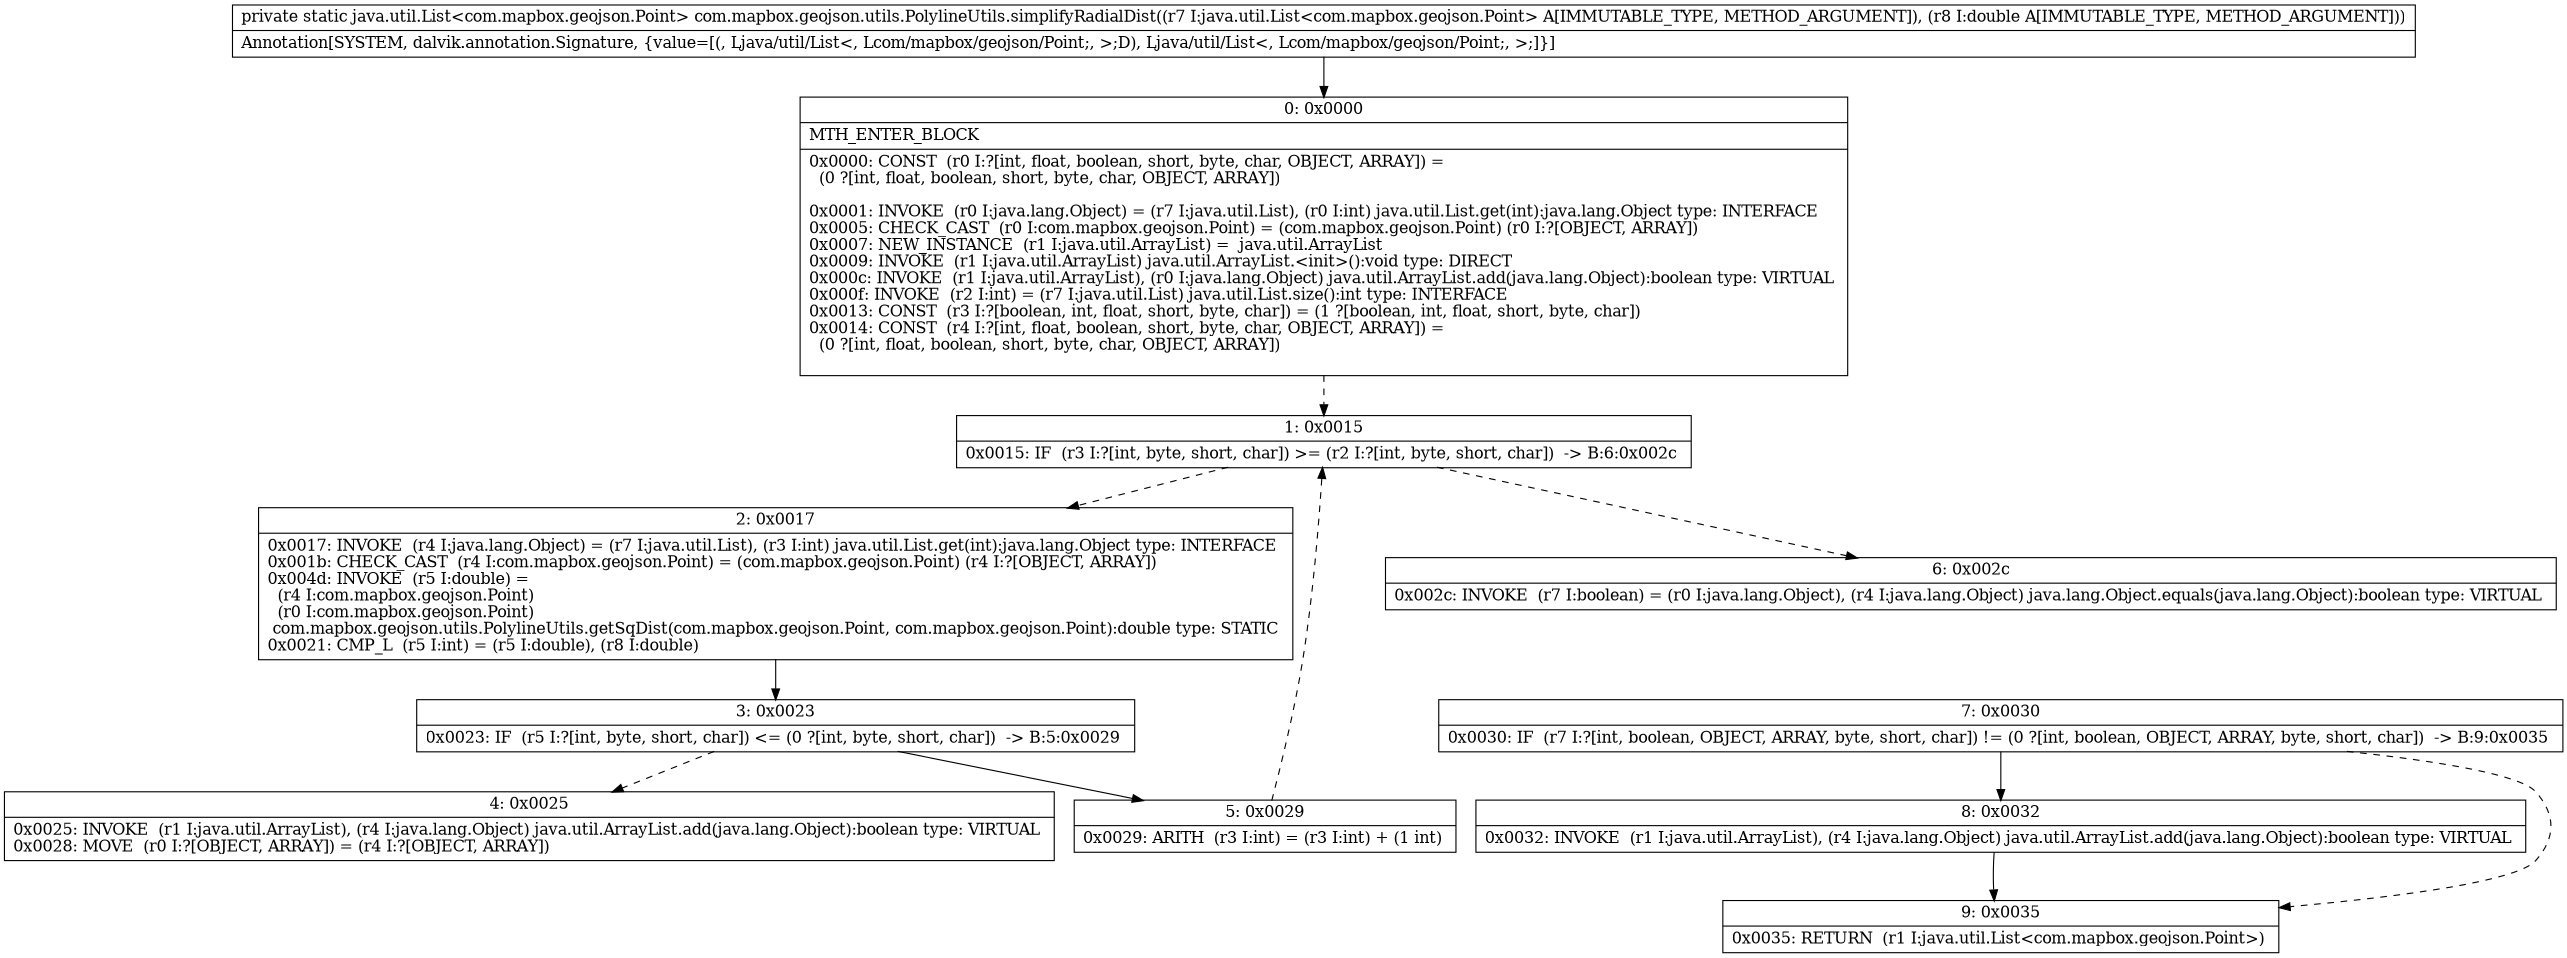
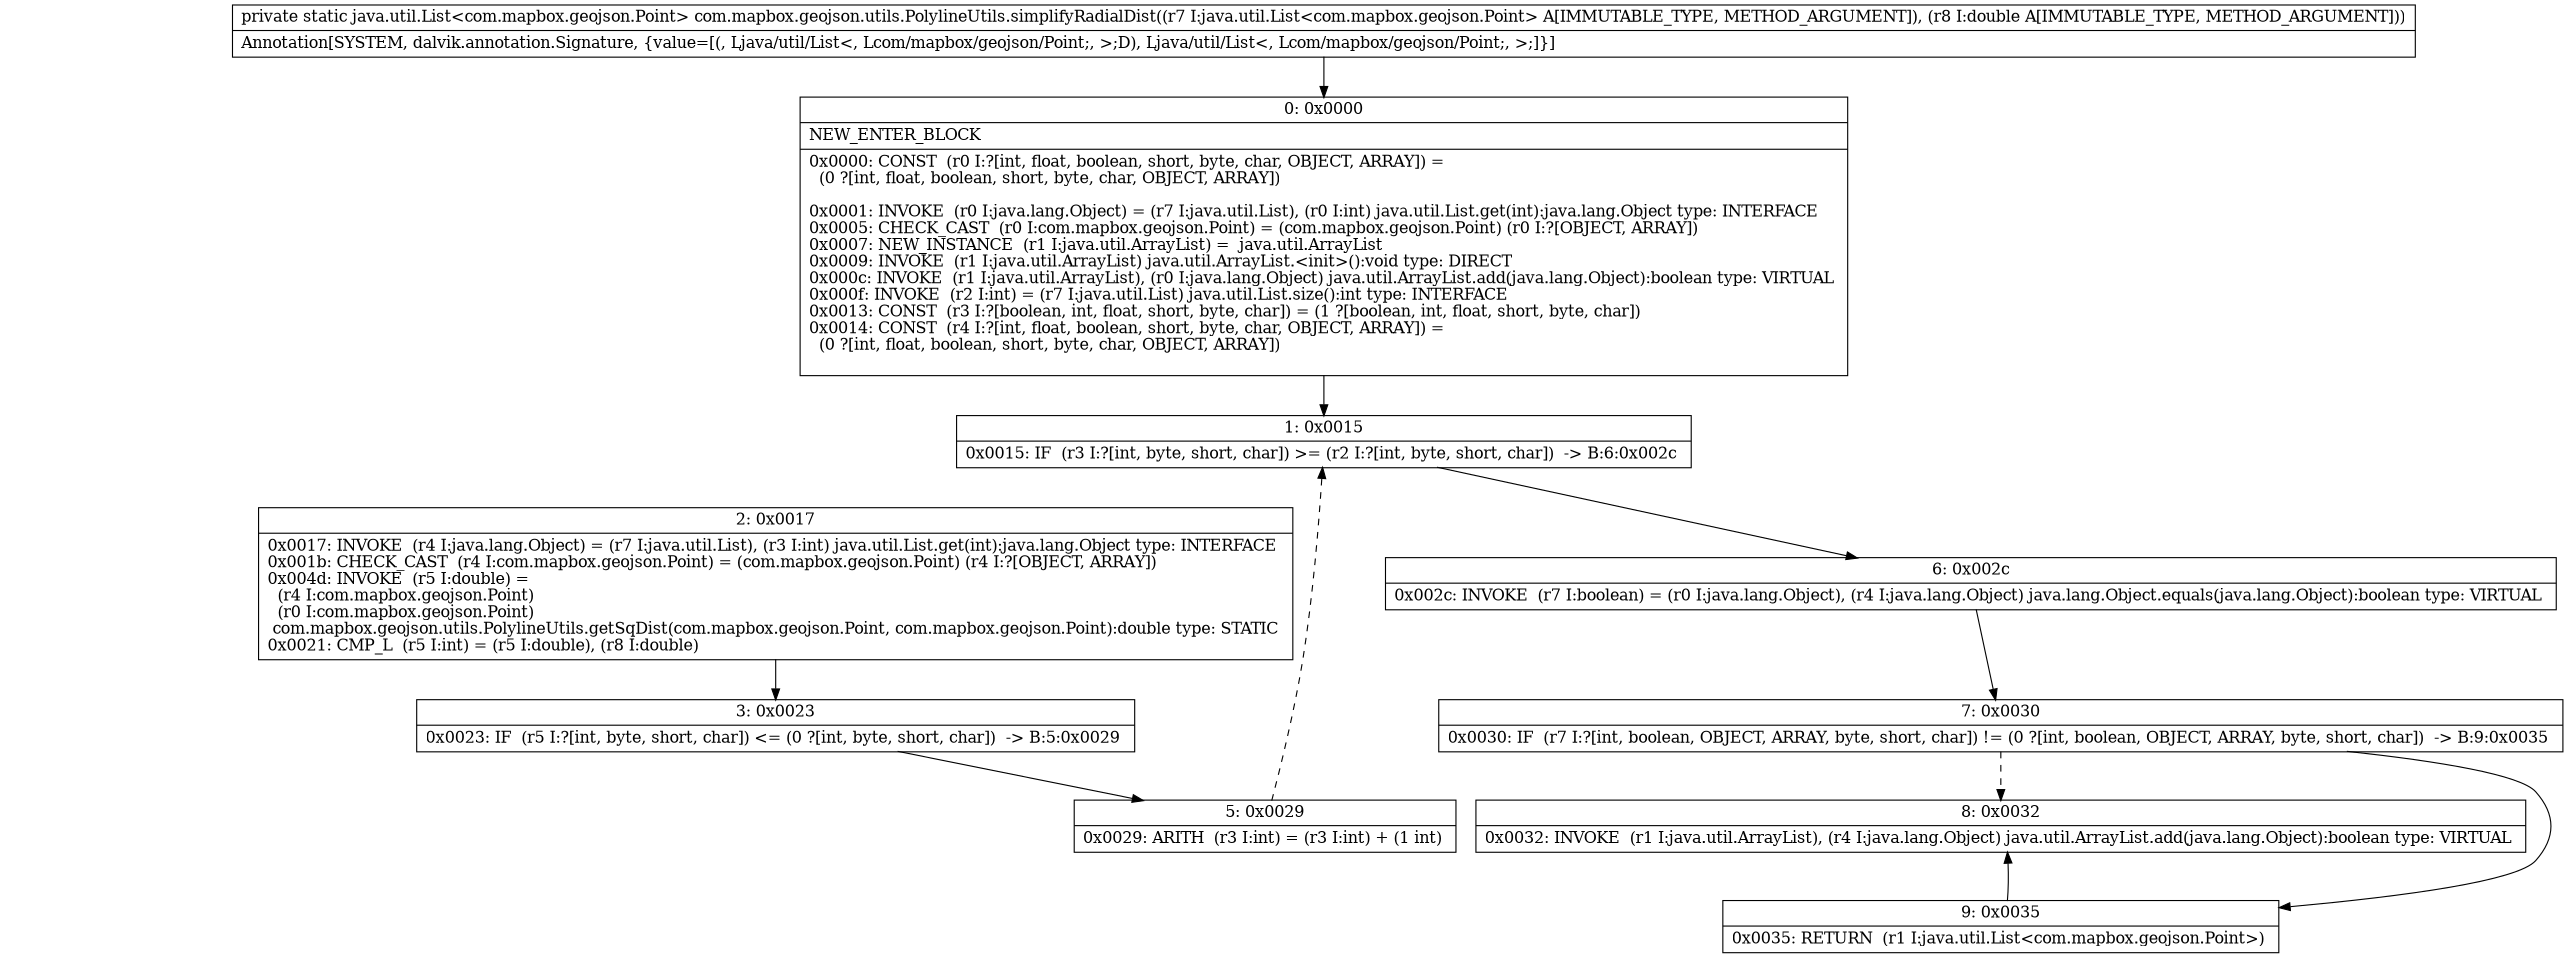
  digraph {
    node [shape=record]
-   n1 [label="{0\:\ 0x0000|MTH_ENTER_BLOCK\l|0x0000: CONST  (r0 I:?[int, float, boolean, short, byte, char, OBJECT, ARRAY]) = \l  (0 ?[int, float, boolean, short, byte, char, OBJECT, ARRAY])\l \l0x0001: INVOKE  (r0 I:java.lang.Object) = (r7 I:java.util.List), (r0 I:int) java.util.List.get(int):java.lang.Object type: INTERFACE \l0x0005: CHECK_CAST  (r0 I:com.mapbox.geojson.Point) = (com.mapbox.geojson.Point) (r0 I:?[OBJECT, ARRAY]) \l0x0007: NEW_INSTANCE  (r1 I:java.util.ArrayList) =  java.util.ArrayList \l0x0009: INVOKE  (r1 I:java.util.ArrayList) java.util.ArrayList.\<init\>():void type: DIRECT \l0x000c: INVOKE  (r1 I:java.util.ArrayList), (r0 I:java.lang.Object) java.util.ArrayList.add(java.lang.Object):boolean type: VIRTUAL \l0x000f: INVOKE  (r2 I:int) = (r7 I:java.util.List) java.util.List.size():int type: INTERFACE \l0x0013: CONST  (r3 I:?[boolean, int, float, short, byte, char]) = (1 ?[boolean, int, float, short, byte, char]) \l0x0014: CONST  (r4 I:?[int, float, boolean, short, byte, char, OBJECT, ARRAY]) = \l  (0 ?[int, float, boolean, short, byte, char, OBJECT, ARRAY])\l \l}"]
+   n1 [label="{0\:\ 0x0000|NEW_ENTER_BLOCK\l|0x0000: CONST  (r0 I:?[int, float, boolean, short, byte, char, OBJECT, ARRAY]) = \l  (0 ?[int, float, boolean, short, byte, char, OBJECT, ARRAY])\l \l0x0001: INVOKE  (r0 I:java.lang.Object) = (r7 I:java.util.List), (r0 I:int) java.util.List.get(int):java.lang.Object type: INTERFACE \l0x0005: CHECK_CAST  (r0 I:com.mapbox.geojson.Point) = (com.mapbox.geojson.Point) (r0 I:?[OBJECT, ARRAY]) \l0x0007: NEW_INSTANCE  (r1 I:java.util.ArrayList) =  java.util.ArrayList \l0x0009: INVOKE  (r1 I:java.util.ArrayList) java.util.ArrayList.\<init\>():void type: DIRECT \l0x000c: INVOKE  (r1 I:java.util.ArrayList), (r0 I:java.lang.Object) java.util.ArrayList.add(java.lang.Object):boolean type: VIRTUAL \l0x000f: INVOKE  (r2 I:int) = (r7 I:java.util.List) java.util.List.size():int type: INTERFACE \l0x0013: CONST  (r3 I:?[boolean, int, float, short, byte, char]) = (1 ?[boolean, int, float, short, byte, char]) \l0x0014: CONST  (r4 I:?[int, float, boolean, short, byte, char, OBJECT, ARRAY]) = \l  (0 ?[int, float, boolean, short, byte, char, OBJECT, ARRAY])\l \l}"]
    n2 [label="{1\:\ 0x0015|0x0015: IF  (r3 I:?[int, byte, short, char]) \>= (r2 I:?[int, byte, short, char])  \-\> B:6:0x002c \l}"]
    n3 [label="{2\:\ 0x0017|0x0017: INVOKE  (r4 I:java.lang.Object) = (r7 I:java.util.List), (r3 I:int) java.util.List.get(int):java.lang.Object type: INTERFACE \l0x001b: CHECK_CAST  (r4 I:com.mapbox.geojson.Point) = (com.mapbox.geojson.Point) (r4 I:?[OBJECT, ARRAY]) \l0x004d: INVOKE  (r5 I:double) = \l  (r4 I:com.mapbox.geojson.Point)\l  (r0 I:com.mapbox.geojson.Point)\l com.mapbox.geojson.utils.PolylineUtils.getSqDist(com.mapbox.geojson.Point, com.mapbox.geojson.Point):double type: STATIC \l0x0021: CMP_L  (r5 I:int) = (r5 I:double), (r8 I:double) \l}"]
    n4 [label="{6\:\ 0x002c|0x002c: INVOKE  (r7 I:boolean) = (r0 I:java.lang.Object), (r4 I:java.lang.Object) java.lang.Object.equals(java.lang.Object):boolean type: VIRTUAL \l}"]
    n5 [label="{3\:\ 0x0023|0x0023: IF  (r5 I:?[int, byte, short, char]) \<= (0 ?[int, byte, short, char])  \-\> B:5:0x0029 \l}"]
    n6 [label="{7\:\ 0x0030|0x0030: IF  (r7 I:?[int, boolean, OBJECT, ARRAY, byte, short, char]) != (0 ?[int, boolean, OBJECT, ARRAY, byte, short, char])  \-\> B:9:0x0035 \l}"]
-   n7 [label="{4\:\ 0x0025|0x0025: INVOKE  (r1 I:java.util.ArrayList), (r4 I:java.lang.Object) java.util.ArrayList.add(java.lang.Object):boolean type: VIRTUAL \l0x0028: MOVE  (r0 I:?[OBJECT, ARRAY]) = (r4 I:?[OBJECT, ARRAY]) \l}"]
    n8 [label="{5\:\ 0x0029|0x0029: ARITH  (r3 I:int) = (r3 I:int) + (1 int) \l}"]
    n9 [label="{8\:\ 0x0032|0x0032: INVOKE  (r1 I:java.util.ArrayList), (r4 I:java.lang.Object) java.util.ArrayList.add(java.lang.Object):boolean type: VIRTUAL \l}"]
    n10 [label="{9\:\ 0x0035|0x0035: RETURN  (r1 I:java.util.List\<com.mapbox.geojson.Point\>) \l}"]
    n11 [label="{private static java.util.List\<com.mapbox.geojson.Point\> com.mapbox.geojson.utils.PolylineUtils.simplifyRadialDist((r7 I:java.util.List\<com.mapbox.geojson.Point\> A[IMMUTABLE_TYPE, METHOD_ARGUMENT]), (r8 I:double A[IMMUTABLE_TYPE, METHOD_ARGUMENT]))  | Annotation[SYSTEM, dalvik.annotation.Signature, \{value=[(, Ljava\/util\/List\<, Lcom\/mapbox\/geojson\/Point;, \>;D), Ljava\/util\/List\<, Lcom\/mapbox\/geojson\/Point;, \>;]\}]\l}"]
-   n1 -> n2 [style=dashed]
-   n2 -> n3 [style=dashed]
-   n2 -> n4 [style=dashed]
+   n1 -> n2
+   n2 -> n4
    n3 -> n5
-   n5 -> n7 [style=dashed]
+   n4 -> n6
    n5 -> n8
-   n6 -> n9 [style=solid]
-   n6 -> n10 [style=dashed]
+   n6 -> n9 [style=dashed]
+   n6 -> n10
    n8 -> n2 [style=dashed]
-   n9 -> n10
+   n10 -> n9
    n11 -> n1
  }
